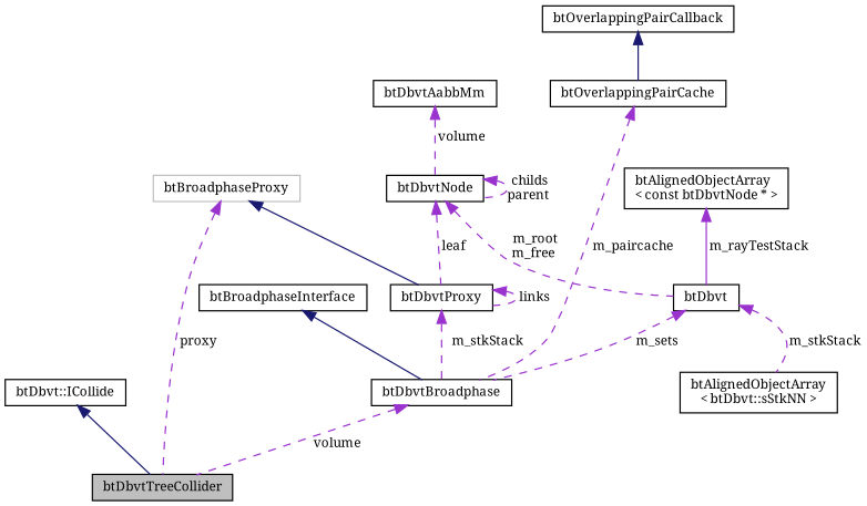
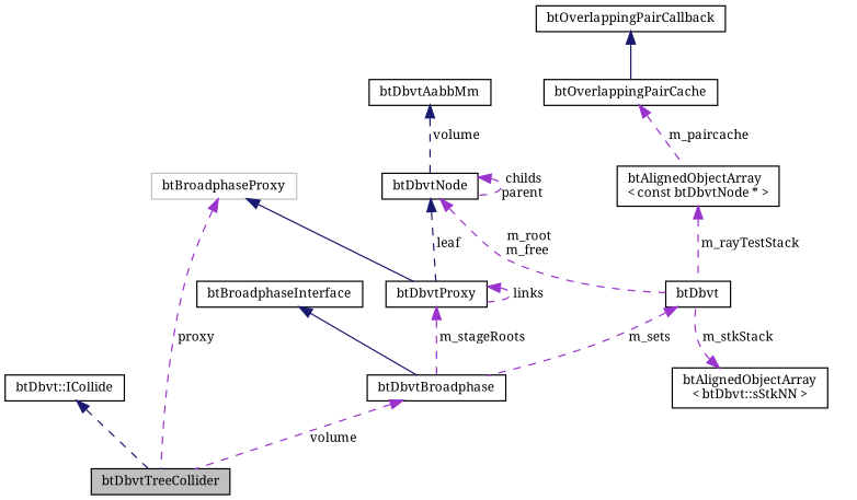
  digraph {
    fontname="Noto Serif"
    rankdir=TB
    node [color=black fillcolor=white fontname="Noto Serif" fontsize=10 shape=record style=filled]
    edge [color=darkorchid3 dir=back fontname="Noto Serif" fontsize=10 labelfontname=Helvetica labelfontsize=10 style=dashed]
    n1 [fillcolor=grey75 fontcolor=black height=0.2 label=btDbvtTreeCollider width=0.4]
    n2 [height=0.2 label="btDbvt::ICollide" width=0.4]
    n3 [height=0.2 label=btDbvtProxy width=0.4]
    n4 [height=0.2 label=btDbvtBroadphase width=0.4]
    n5 [color=grey75 height=0.2 label=btBroadphaseProxy width=0.4]
    n6 [height=0.2 label=btDbvtNode width=0.4]
    n7 [height=0.2 label=btDbvt width=0.4]
    n8 [height=0.2 label=btDbvtAabbMm width=0.4]
    n9 [height=0.2 label=btBroadphaseInterface width=0.4]
    n10 [height=0.2 label=btOverlappingPairCache width=0.4]
    n11 [height=0.2 label=btOverlappingPairCallback width=0.4]
    n12 [height=0.2 label="btAlignedObjectArray\l\< const btDbvtNode * \>" width=0.4]
    n13 [height=0.2 label="btAlignedObjectArray\l\< btDbvt::sStkNN \>" width=0.4]
-   n2 -> n1 [color=midnightblue style=solid]
+   n2 -> n1 [color=midnightblue]
    n3 -> n3 [label=" links"]
-   n3 -> n4 [label=" m_stkStack"]
+   n3 -> n4 [label=" m_stageRoots"]
    n4 -> n1 [label=" volume"]
    n5 -> n1 [label=" proxy"]
    n5 -> n3 [color=midnightblue style=solid]
-   n6 -> n3 [label=" leaf"]
+   n6 -> n3 [color=midnightblue label=" leaf"]
    n6 -> n6 [label=" childs\nparent"]
    n6 -> n7 [label=" m_root\nm_free"]
    n7 -> n4 [label=" m_sets"]
-   n8 -> n6 [label=" volume"]
+   n8 -> n6 [color=midnightblue label=" volume"]
    n9 -> n4 [color=midnightblue style=solid]
-   n10 -> n4 [label=" m_paircache"]
+   n10 -> n12 [label=" m_paircache"]
    n11 -> n10 [color=midnightblue style=solid]
-   n12 -> n7 [label=" m_rayTestStack" style=solid]
-   n7 -> n13 [label=" m_stkStack"]
+   n12 -> n7 [label=" m_rayTestStack"]
+   n13 -> n7 [label=" m_stkStack"]
  }
